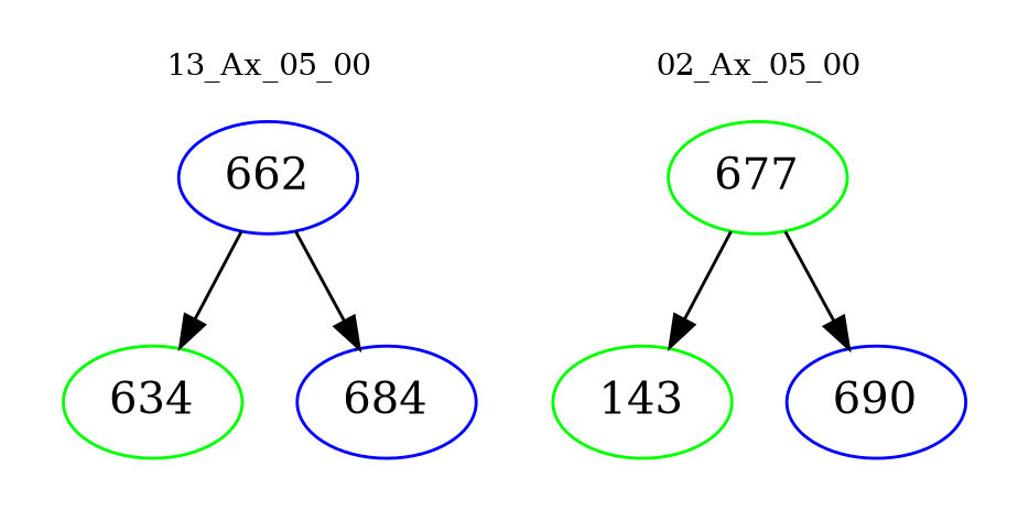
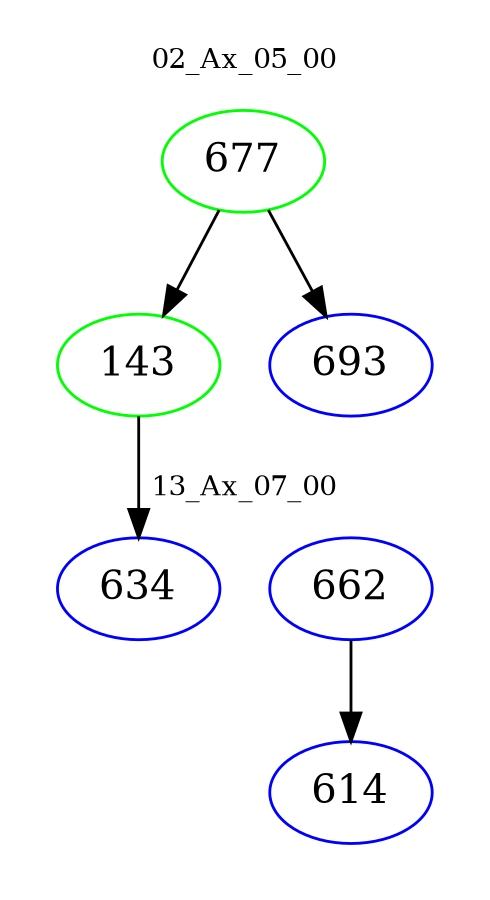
  digraph {
    node [color=blue]
    edge [color=black]
    n1 [label=662]
-   n2 [color=green label=634]
-   n3 [label=684]
+   n2 [label=634]
+   n3 [label=614]
    n4 [color=green label=677]
    n5 [color=green label=143]
-   n6 [label=690]
+   n6 [label=693]
    subgraph cluster_1 {
      color=white
      fontsize=10
-     label="13_Ax_05_00"
+     label="13_Ax_07_00"
      n1
      n2
      n3
    }
    subgraph cluster_2 {
      color=white
      fontsize=10
      label="02_Ax_05_00"
      n4
      n5
      n6
    }
-   n1 -> n2
+   n5 -> n2
    n1 -> n3
    n4 -> n5
    n4 -> n6
  }
